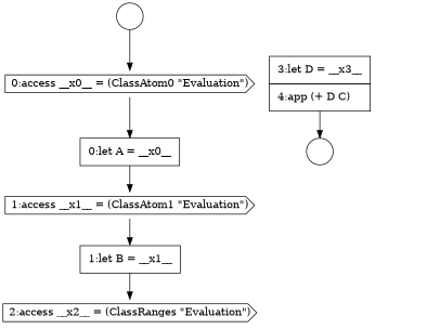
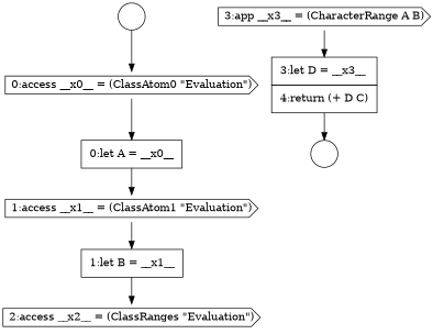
  digraph {
    node [color=black fillcolor=white shape=cds style=filled]
    edge [color=black]
    n1 [label=<<font color="black">0:access __x0__ = (ClassAtom0 &quot;Evaluation&quot;)</font>>]
    n2 [label=<<font color="black">     <table border="0" cellborder="1" cellspacing="0" cellpadding="10">       <tr><td align="left">0:let A = __x0__</td></tr>     </table>   </font>> margin=0 shape=none]
    n3 [label=<<font color="black">1:access __x1__ = (ClassAtom1 &quot;Evaluation&quot;)</font>>]
    n4 [label=<<font color="black">2:access __x2__ = (ClassRanges &quot;Evaluation&quot;)</font>>]
    n5 [label=" " shape=circle]
    n6 [label=<<font color="black">     <table border="0" cellborder="1" cellspacing="0" cellpadding="10">       <tr><td align="left">1:let B = __x1__</td></tr>     </table>   </font>> margin=0 shape=none]
-   n8 [label=<<font color="black">     <table border="0" cellborder="1" cellspacing="0" cellpadding="10">       <tr><td align="left">3:let D = __x3__</td></tr>       <tr><td align="left">4:app (+ D C)</td></tr>     </table>   </font>> margin=0 shape=none]
+   n7 [label=<<font color="black">3:app __x3__ = (CharacterRange A B)</font>>]
+   n8 [label=<<font color="black">     <table border="0" cellborder="1" cellspacing="0" cellpadding="10">       <tr><td align="left">3:let D = __x3__</td></tr>       <tr><td align="left">4:return (+ D C)</td></tr>     </table>   </font>> margin=0 shape=none]
    n9 [label=" " shape=circle]
    n1 -> n2
    n2 -> n3
    n3 -> n6
    n6 -> n4
+   n7 -> n8
    n8 -> n5
    n9 -> n1
  }
